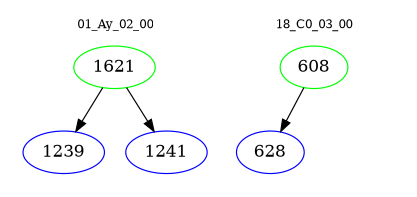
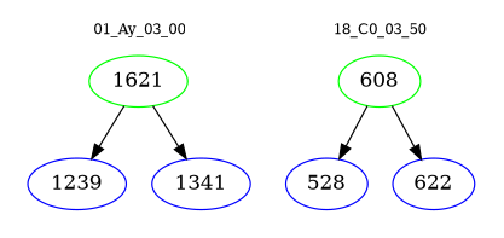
  digraph {
    node [color=blue]
    edge [color=black]
    n1 [color=green label=1621]
    n2 [label=1239]
-   n3 [label=1241]
+   n3 [label=1341]
    n4 [color=green label=608]
-   n5 [label=628]
+   n5 [label=528]
+   n6 [label=622]
    subgraph cluster_1 {
      color=white
      fontsize=10
-     label="01_Ay_02_00"
+     label="01_Ay_03_00"
      n1
      n2
      n3
    }
    subgraph cluster_2 {
      color=white
      fontsize=10
-     label="18_C0_03_00"
+     label="18_C0_03_50"
      n4
      n5
+     n6
    }
    n1 -> n2
    n1 -> n3
    n4 -> n5
+   n4 -> n6
  }
